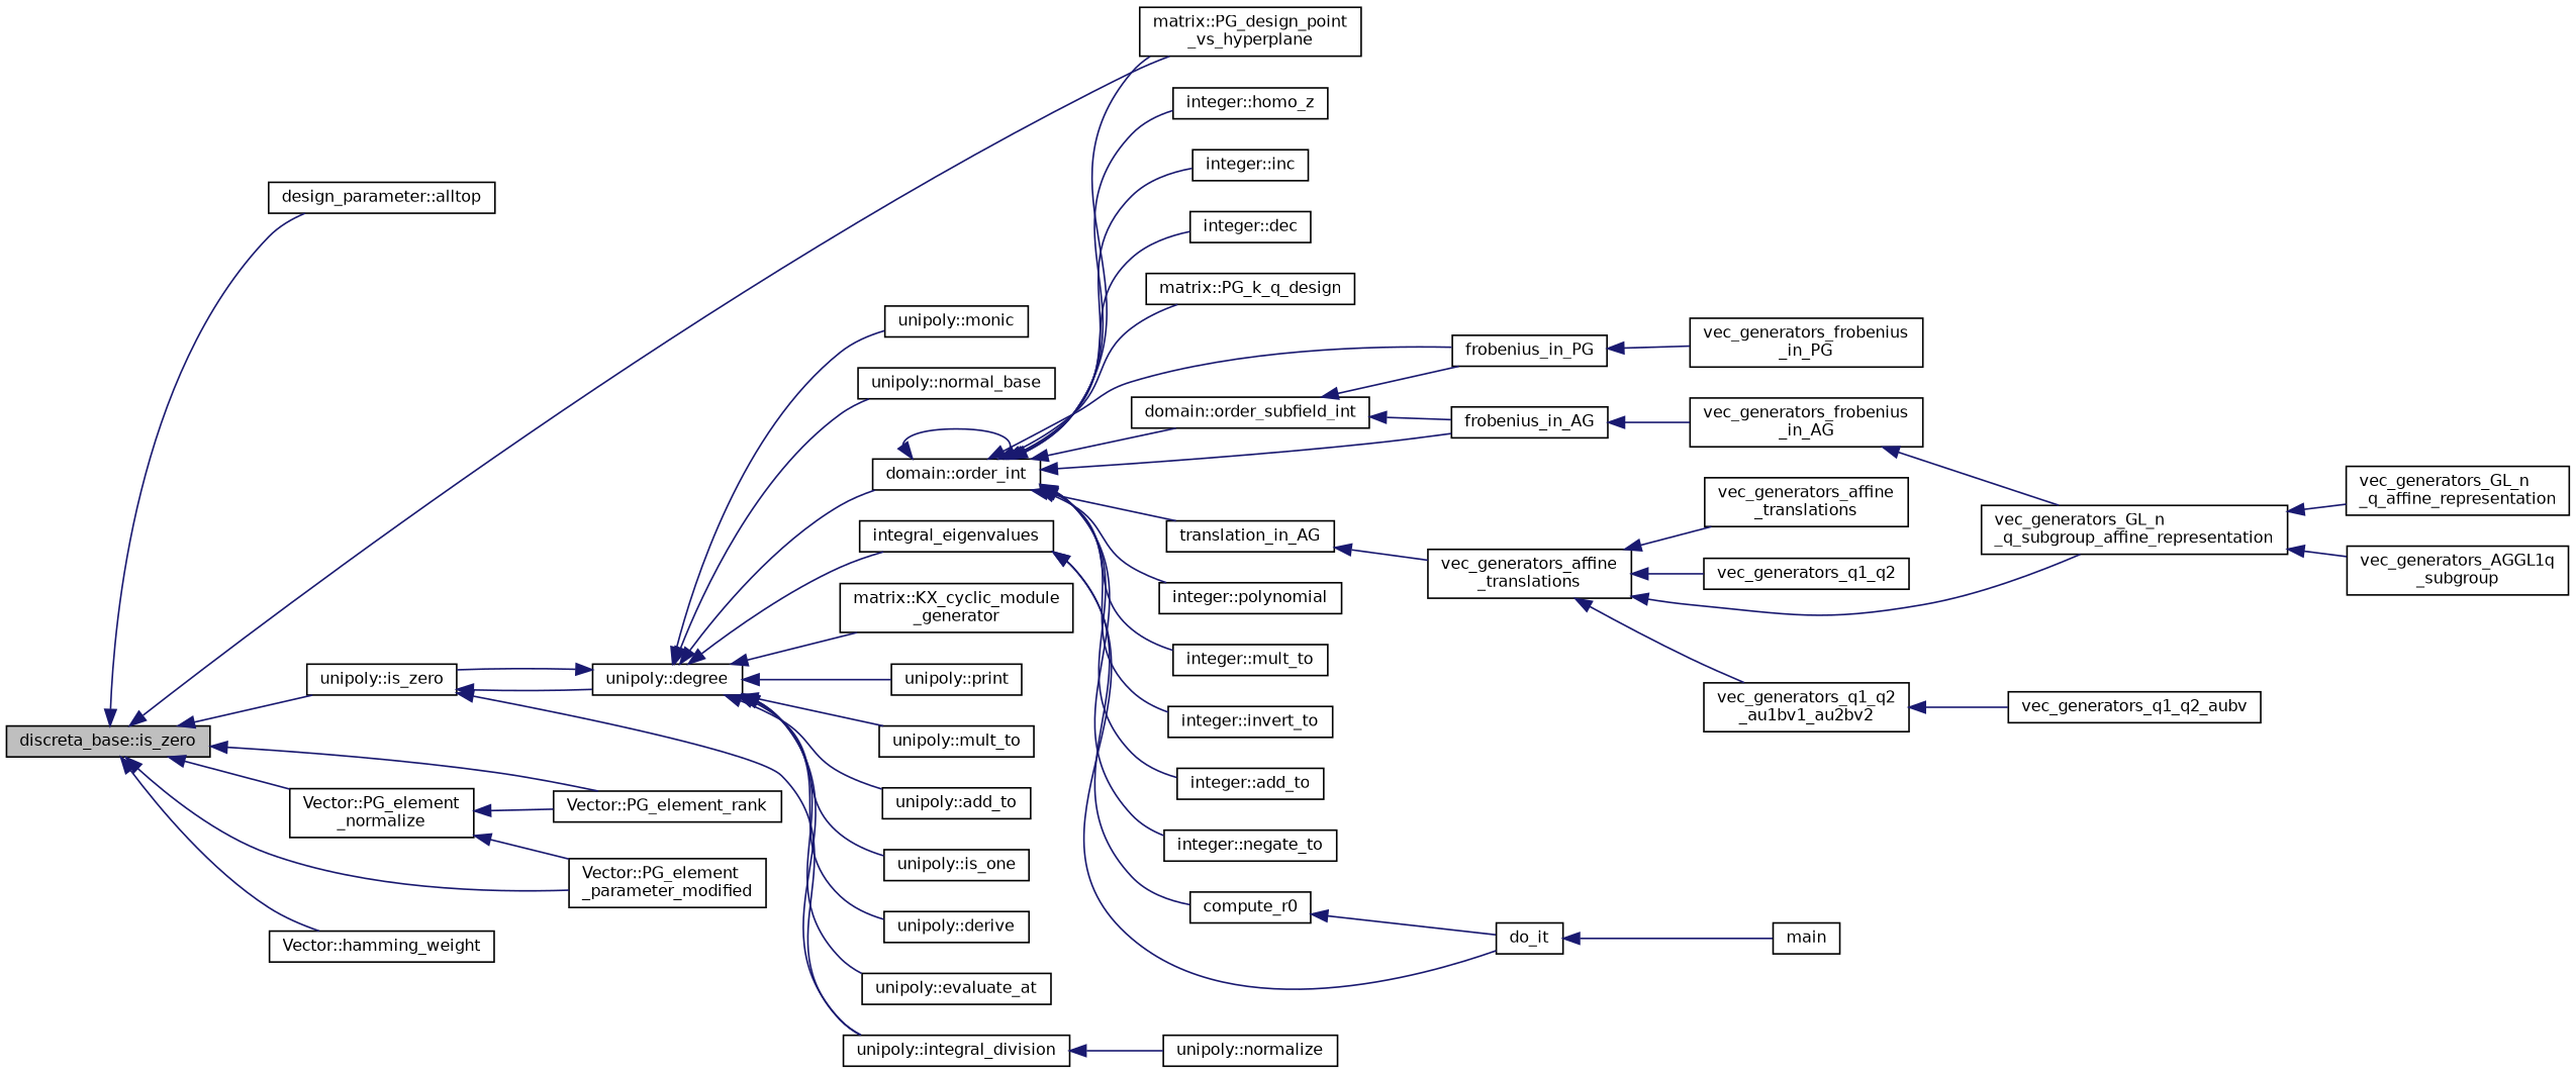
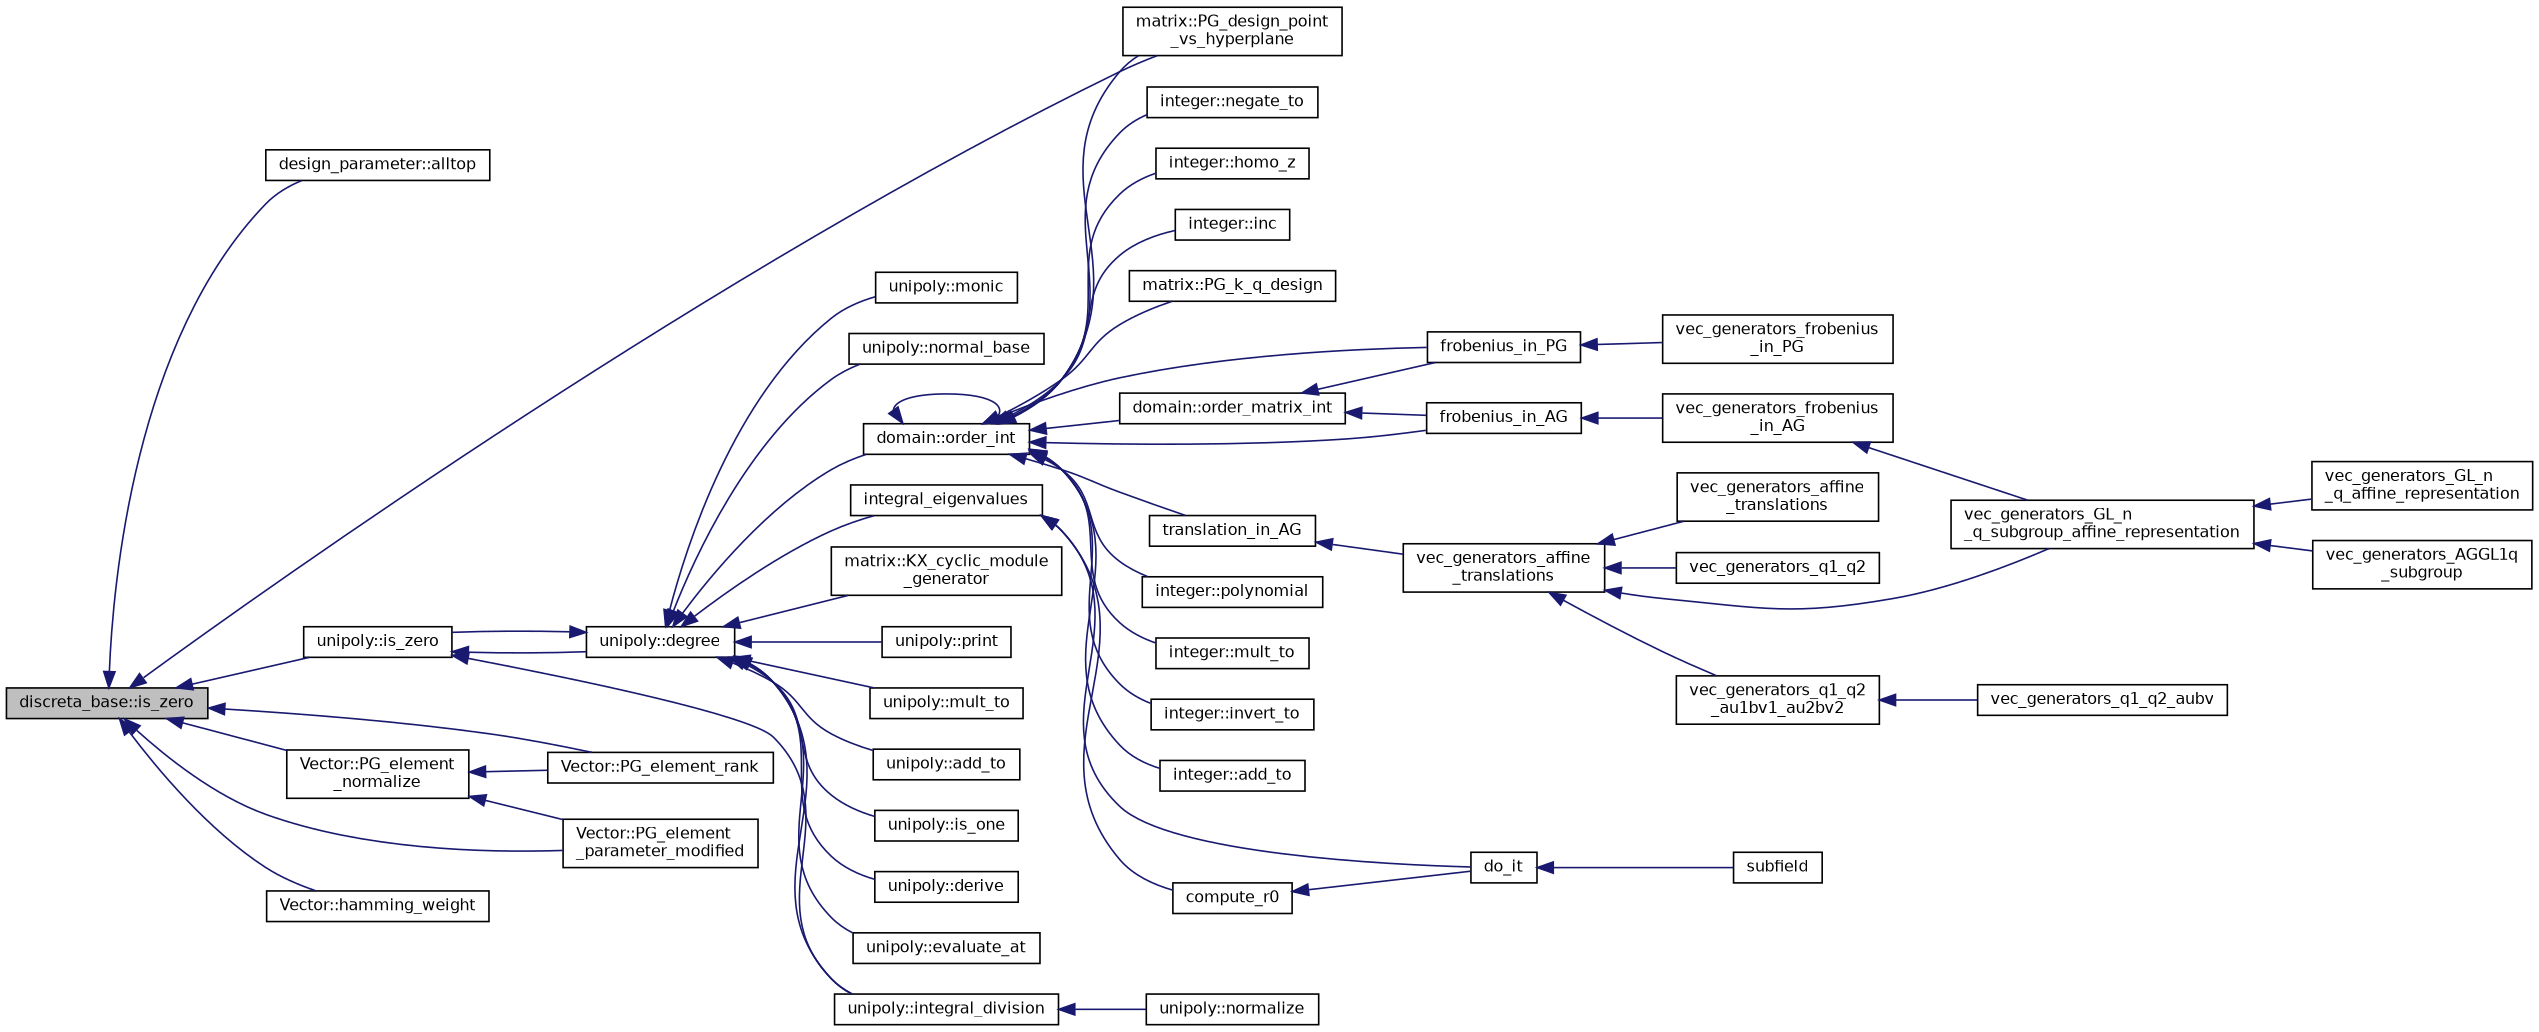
  digraph {
    rankdir=LR
    node [color=black fillcolor=white fontname=Helvetica fontsize=10 shape=record style=filled]
    edge [color=midnightblue dir=back fontname=Helvetica fontsize=10 labelfontname=Helvetica labelfontsize=10 style=solid]
    n1 [fillcolor=grey75 fontcolor=black height=0.2 label="discreta_base::is_zero" width=0.4]
    n2 [height=0.2 label="design_parameter::alltop" width=0.4]
    n3 [height=0.2 label="matrix::PG_design_point\l_vs_hyperplane" width=0.4]
    n4 [height=0.2 label="unipoly::is_zero" width=0.4]
    n5 [height=0.2 label="Vector::PG_element\l_normalize" width=0.4]
    n6 [height=0.2 label="Vector::PG_element_rank" width=0.4]
    n7 [height=0.2 label="Vector::PG_element\l_parameter_modified" width=0.4]
    n8 [height=0.2 label="Vector::hamming_weight" width=0.4]
    n9 [height=0.2 label="unipoly::degree" width=0.4]
    n10 [height=0.2 label="unipoly::integral_division" width=0.4]
    n11 [height=0.2 label=integral_eigenvalues width=0.4]
    n12 [height=0.2 label="domain::order_int" width=0.4]
    n13 [height=0.2 label="matrix::KX_cyclic_module\l_generator" width=0.4]
    n14 [height=0.2 label="unipoly::print" width=0.4]
    n15 [height=0.2 label="unipoly::mult_to" width=0.4]
    n16 [height=0.2 label="unipoly::add_to" width=0.4]
    n17 [height=0.2 label="unipoly::is_one" width=0.4]
    n18 [height=0.2 label="unipoly::derive" width=0.4]
    n19 [height=0.2 label="unipoly::evaluate_at" width=0.4]
    n20 [height=0.2 label="unipoly::monic" width=0.4]
    n21 [height=0.2 label="unipoly::normal_base" width=0.4]
    n22 [height=0.2 label="unipoly::normalize" width=0.4]
    n23 [height=0.2 label=do_it width=0.4]
    n24 [height=0.2 label=compute_r0 width=0.4]
-   n25 [height=0.2 label="domain::order_subfield_int" width=0.4]
+   n25 [height=0.2 label="domain::order_matrix_int" width=0.4]
    n26 [height=0.2 label=frobenius_in_PG width=0.4]
    n27 [height=0.2 label=frobenius_in_AG width=0.4]
    n28 [height=0.2 label=translation_in_AG width=0.4]
    n29 [height=0.2 label="integer::polynomial" width=0.4]
    n30 [height=0.2 label="integer::mult_to" width=0.4]
    n31 [height=0.2 label="integer::invert_to" width=0.4]
    n32 [height=0.2 label="integer::add_to" width=0.4]
    n33 [height=0.2 label="integer::negate_to" width=0.4]
    n34 [height=0.2 label="integer::homo_z" width=0.4]
    n35 [height=0.2 label="integer::inc" width=0.4]
-   n36 [height=0.2 label="integer::dec" width=0.4]
    n37 [height=0.2 label="matrix::PG_k_q_design" width=0.4]
-   n38 [height=0.2 label=main width=0.4]
+   n38 [height=0.2 label=subfield width=0.4]
    n39 [height=0.2 label="vec_generators_frobenius\l_in_PG" width=0.4]
    n40 [height=0.2 label="vec_generators_frobenius\l_in_AG" width=0.4]
    n41 [height=0.2 label="vec_generators_affine\l_translations" width=0.4]
    n42 [height=0.2 label="vec_generators_GL_n\l_q_subgroup_affine_representation" width=0.4]
    n43 [height=0.2 label="vec_generators_GL_n\l_q_affine_representation" width=0.4]
    n44 [height=0.2 label="vec_generators_AGGL1q\l_subgroup" width=0.4]
    n45 [height=0.2 label="vec_generators_affine\l_translations" width=0.4]
    n46 [height=0.2 label=vec_generators_q1_q2 width=0.4]
    n47 [height=0.2 label="vec_generators_q1_q2\l_au1bv1_au2bv2" width=0.4]
    n48 [height=0.2 label=vec_generators_q1_q2_aubv width=0.4]
    n1 -> n2
    n1 -> n3
    n1 -> n4
    n1 -> n5
    n1 -> n6
    n1 -> n7
    n1 -> n8
    n4 -> n9
    n4 -> n10
    n5 -> n6
    n5 -> n7
    n9 -> n4
    n9 -> n10
    n9 -> n11
    n9 -> n12
    n9 -> n13
    n9 -> n14
    n9 -> n15
    n9 -> n16
    n9 -> n17
    n9 -> n18
    n9 -> n19
    n9 -> n20
    n9 -> n21
    n10 -> n22
    n11 -> n23
    n11 -> n24
    n12 -> n3
    n12 -> n12
    n12 -> n25
    n12 -> n26
    n12 -> n27
    n12 -> n28
    n12 -> n29
    n12 -> n30
    n12 -> n31
    n12 -> n32
    n12 -> n33
    n12 -> n34
    n12 -> n35
-   n12 -> n36
    n12 -> n37
    n23 -> n38
    n24 -> n23
    n25 -> n26
    n25 -> n27
    n26 -> n39
    n27 -> n40
    n28 -> n41
    n40 -> n42
    n41 -> n42
    n41 -> n45
    n41 -> n46
    n41 -> n47
    n42 -> n43
    n42 -> n44
    n47 -> n48
  }
